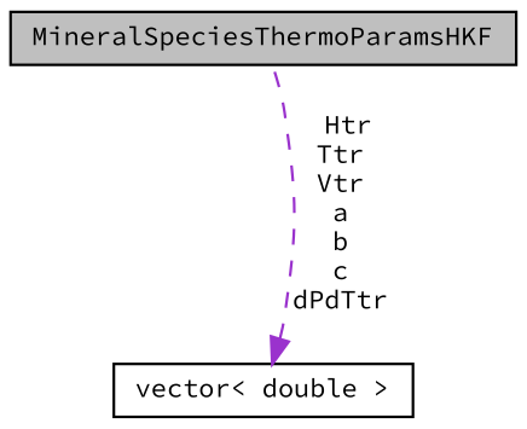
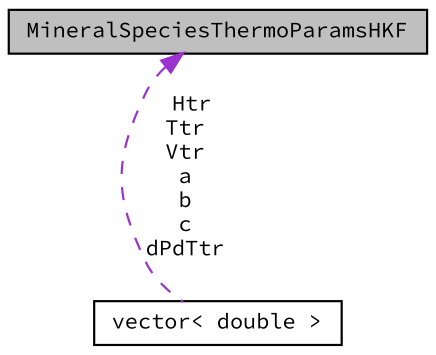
  digraph {
    fontname="Source Code Pro"
    node [color=black fontname="Source Code Pro" fontsize=10 shape=record style=filled]
    n1 [fillcolor=grey75 fontcolor=black height=0.2 label=MineralSpeciesThermoParamsHKF width=0.4]
    n2 [fillcolor=white height=0.2 label="vector\< double \>" width=0.4]
-   n2 -> n1 [color=darkorchid3 dir=back fontname="Source Code Pro" fontsize=10 label=" Htr\nTtr\nVtr\na\nb\nc\ndPdTtr" labelfontname=Helvetica labelfontsize=10 style=dashed]
+   n1 -> n2 [color=darkorchid3 dir=back fontname="Source Code Pro" fontsize=10 label=" Htr\nTtr\nVtr\na\nb\nc\ndPdTtr" labelfontname=Helvetica labelfontsize=10 style=dashed]
  }
